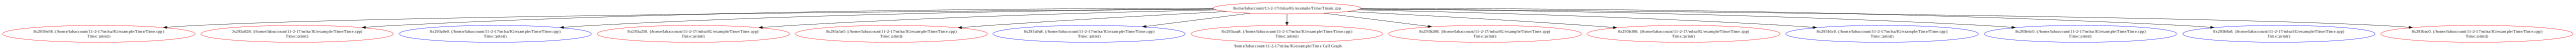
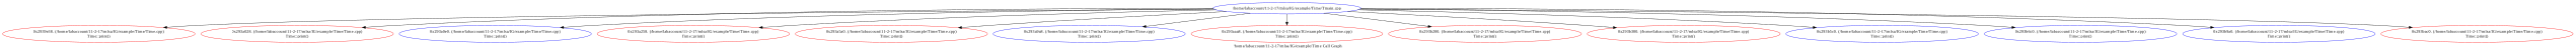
  digraph {
    label="/home/labaccount/11-2-17/mlsa/IG/example/Time Call Graph"
    rankdir=TB
    fontname="Liberation Serif"
    node [shape=oval color=red fontname="Liberation Serif"]
    edge [fontname="Liberation Serif"]
-   n1 [label="/home/labaccount/11-2-17/mlsa/IG/example/Time/Tmain.cpp"]
+   n1 [label="/home/labaccount/11-2-17/mlsa/IG/example/Time/Tmain.cpp" color=blue]
    n2 [label="0x2939e38. (/home/labaccount/11-2-17/mlsa/IG/example/Time/Time.cpp)\nTime::print()"]
    n3 [label="0x293a028. (/home/labaccount/11-2-17/mlsa/IG/example/Time/Time.cpp)\nTime::print()"]
    n4 [label="0x293a0e0. (/home/labaccount/11-2-17/mlsa/IG/example/Time/Time.cpp)\nTime::print()" color=blue]
    n5 [label="0x293a258. (/home/labaccount/11-2-17/mlsa/IG/example/Time/Time.cpp)\nTime::print()"]
    n6 [label="0x293a5a0. (/home/labaccount/11-2-17/mlsa/IG/example/Time/Time.cpp)\nTime::print()"]
    n7 [label="0x293a9a8. (/home/labaccount/11-2-17/mlsa/IG/example/Time/Time.cpp)\nTime::print()" color=blue]
    n8 [label="0x293aaa8. (/home/labaccount/11-2-17/mlsa/IG/example/Time/Time.cpp)\nTime::print()"]
    n9 [label="0x293b200. (/home/labaccount/11-2-17/mlsa/IG/example/Time/Time.cpp)\nTime::print()"]
    n10 [label="0x293b300. (/home/labaccount/11-2-17/mlsa/IG/example/Time/Time.cpp)\nTime::print()"]
    n11 [label="0x293b5c0. (/home/labaccount/11-2-17/mlsa/IG/example/Time/Time.cpp)\nTime::print()" color=blue]
    n12 [label="0x293b6c0. (/home/labaccount/11-2-17/mlsa/IG/example/Time/Time.cpp)\nTime::print()" color=blue]
    n13 [label="0x293b9a0. (/home/labaccount/11-2-17/mlsa/IG/example/Time/Time.cpp)\nTime::print()" color=blue]
    n14 [label="0x293bac0. (/home/labaccount/11-2-17/mlsa/IG/example/Time/Time.cpp)\nTime::print()"]
    n1 -> n2
    n1 -> n3
    n1 -> n4
    n1 -> n5
    n1 -> n6
    n1 -> n7
    n1 -> n8
    n1 -> n9
    n1 -> n10
    n1 -> n11
    n1 -> n12
    n1 -> n13
    n1 -> n14
  }
